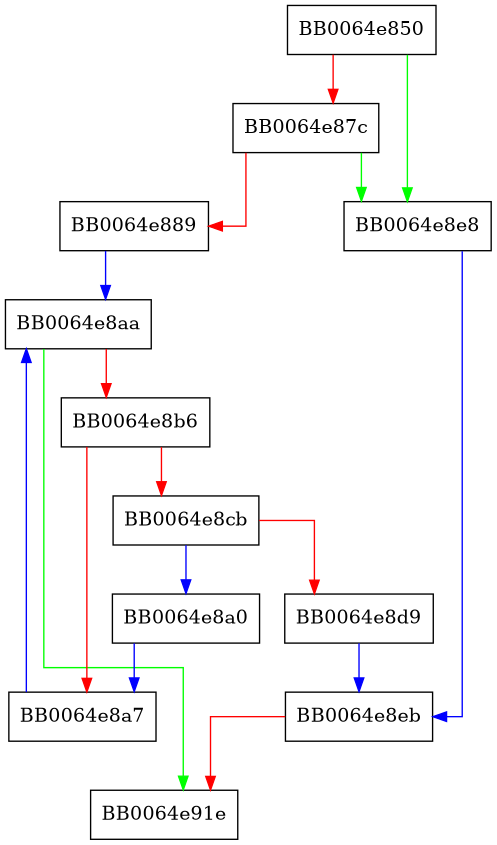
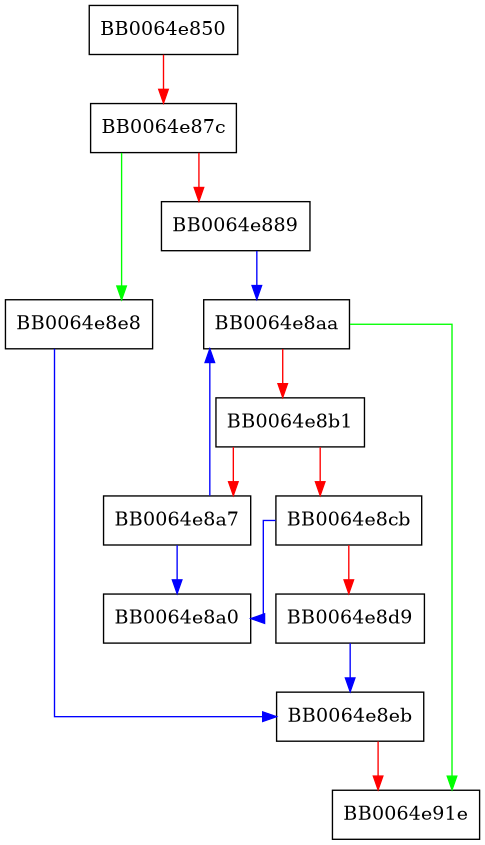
  digraph {
    splines=ortho
    node [shape=box]
    edge [color=red]
    n1 [label=BB0064e850]
    BB0064e8e8
    BB0064e87c
    BB0064e8eb
    BB0064e889
    BB0064e91e
    BB0064e8aa
-   BB0064e8b6
+   BB0064e8b6 [label=BB0064e8b1]
    BB0064e8a7
    BB0064e8cb
    BB0064e8a0
    BB0064e8d9
-   n1 -> BB0064e8e8 [color=green]
    n1 -> BB0064e87c
    BB0064e8e8 -> BB0064e8eb [color=blue]
    BB0064e87c -> BB0064e8e8 [color=green]
    BB0064e87c -> BB0064e889
    BB0064e8eb -> BB0064e91e
    BB0064e889 -> BB0064e8aa [color=blue]
    BB0064e8aa -> BB0064e91e [color=green]
    BB0064e8aa -> BB0064e8b6
    BB0064e8b6 -> BB0064e8a7
    BB0064e8b6 -> BB0064e8cb
    BB0064e8a7 -> BB0064e8aa [color=blue]
    BB0064e8cb -> BB0064e8a0 [color=blue]
    BB0064e8cb -> BB0064e8d9
-   BB0064e8a0 -> BB0064e8a7 [color=blue]
+   BB0064e8a7 -> BB0064e8a0 [color=blue]
    BB0064e8d9 -> BB0064e8eb [color=blue]
  }
